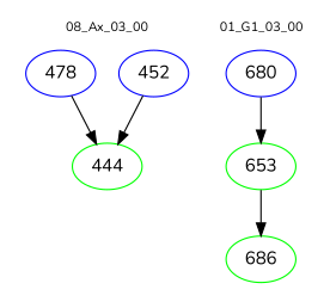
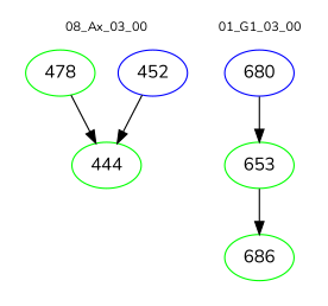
  digraph {
    fontname=Nunito
    node [color=green fontname=Nunito]
    edge [color=black fontname=Nunito]
    n1 [color=blue label=452]
    n2 [label=444]
-   n3 [color=blue label=478]
+   n3 [label=478]
    n4 [color=blue label=680]
    n5 [label=653]
    n6 [label=686]
    subgraph cluster_1 {
      color=white
      fontsize=10
      label="08_Ax_03_00"
      n1
      n2
      n3
    }
    subgraph cluster_2 {
      color=white
      fontsize=10
      label="01_G1_03_00"
      n4
      n5
      n6
    }
    n1 -> n2
    n3 -> n2
    n4 -> n5
    n5 -> n6
  }
